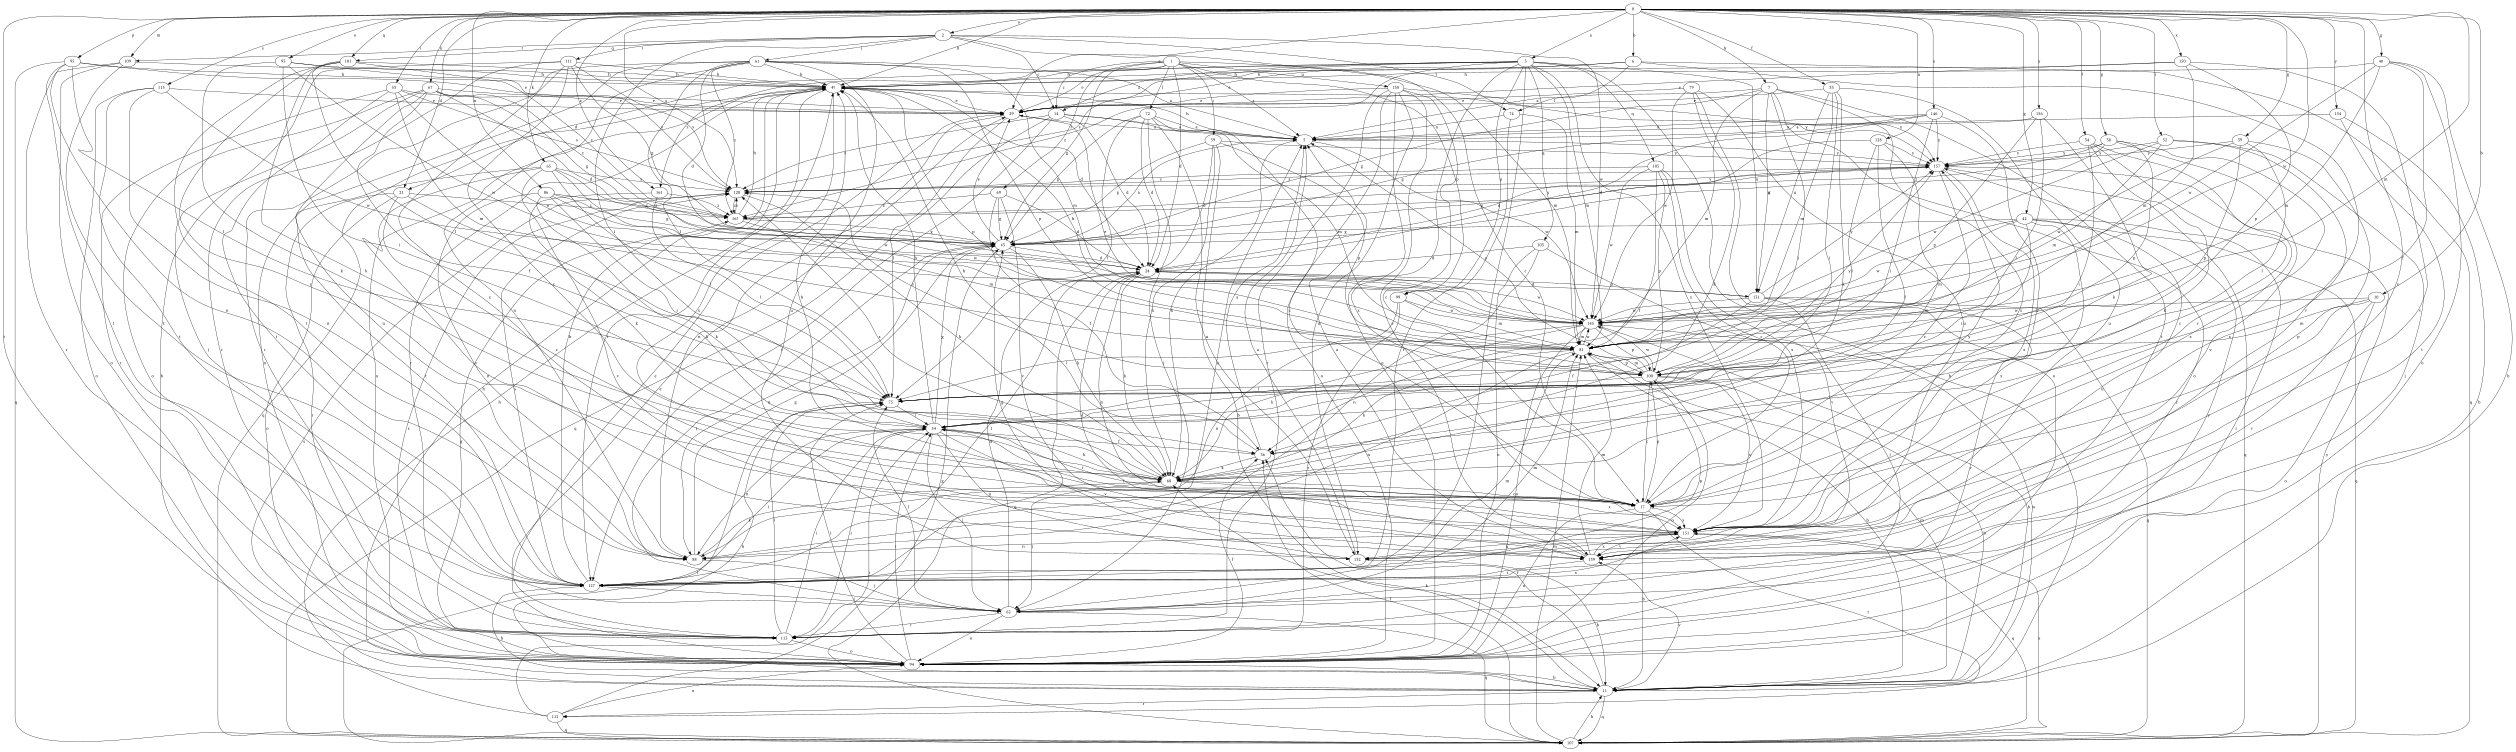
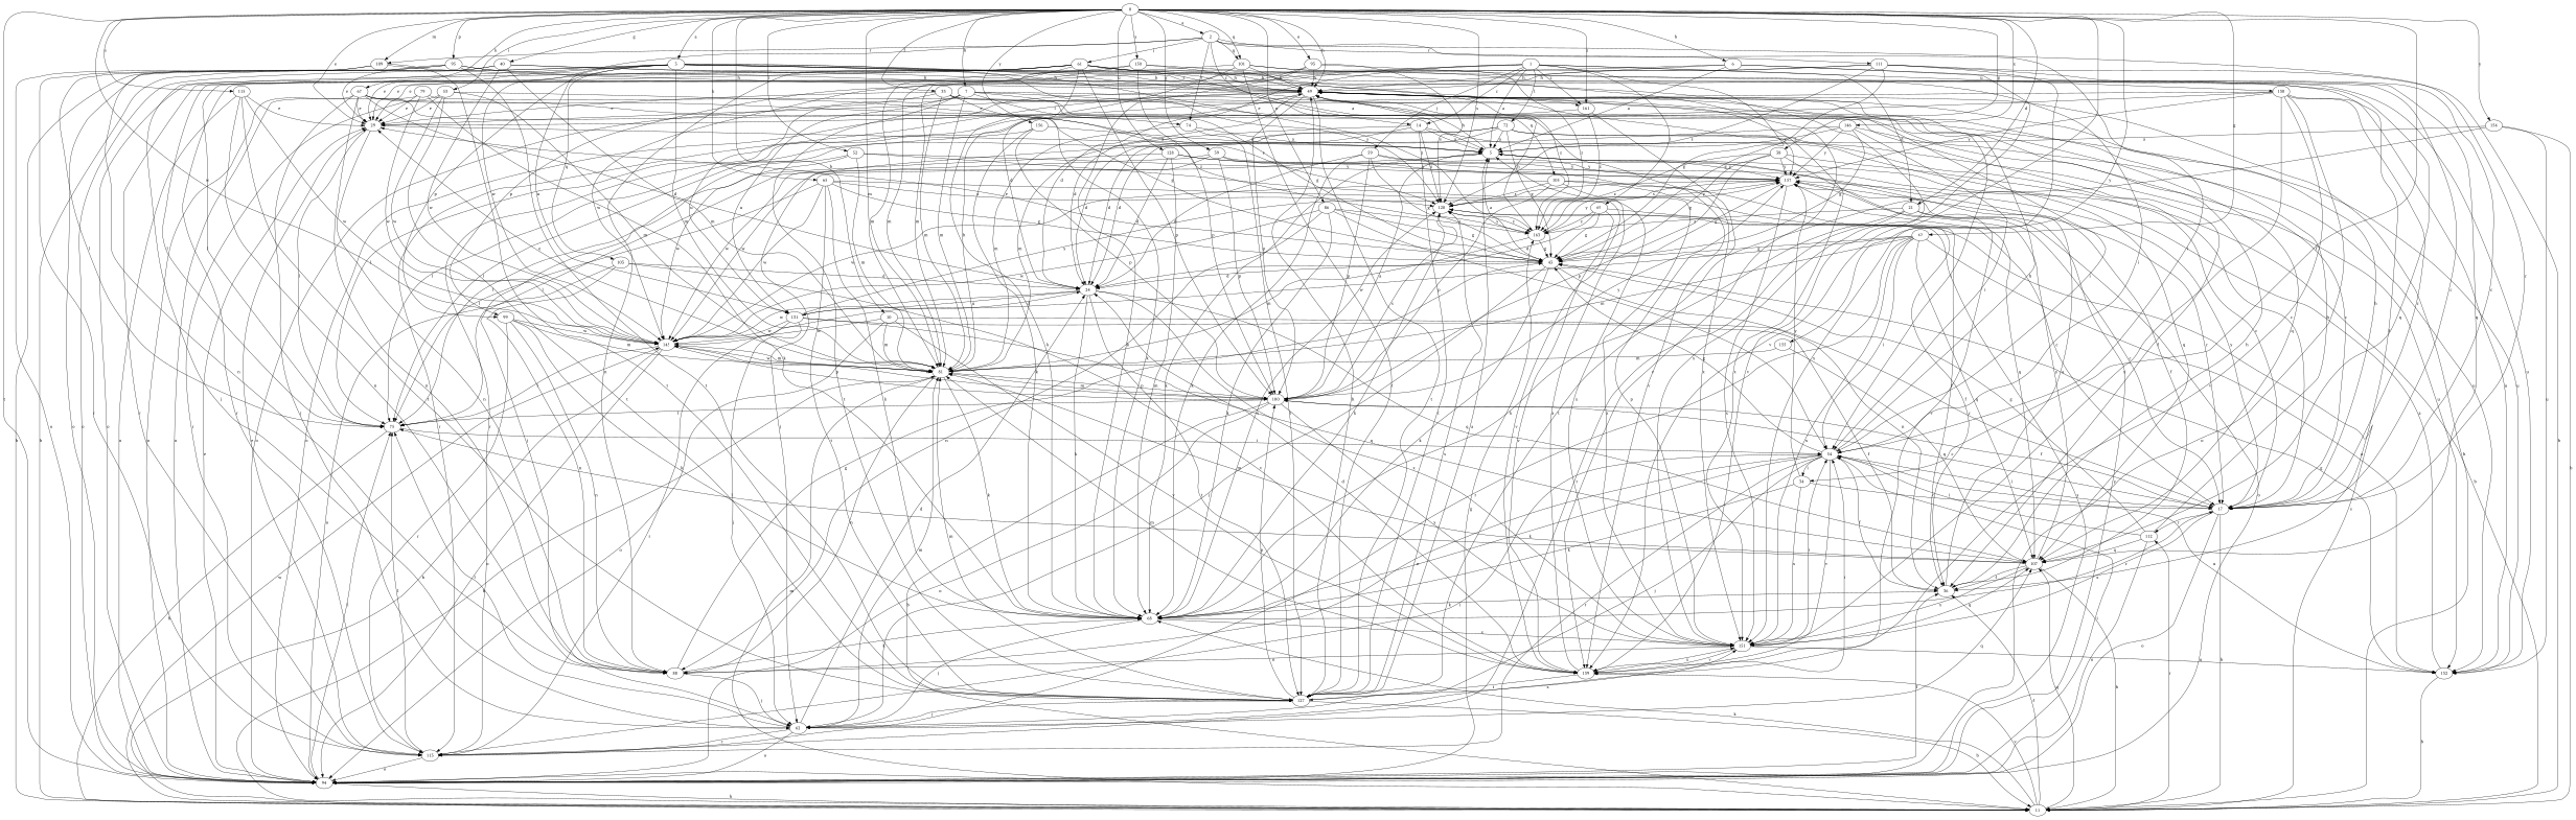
  strict digraph {
    fontname="PT Serif"
    node [fontname="PT Serif"]
    edge [fontname="PT Serif"]
    0
    2
    3
    6
    7
    10
    21
    29
    33
    34
    38
    39
    40
    42
    49
    52
    53
    65
    67
    81
    86
    93
    94
    95
    101
    115
    120
    128
    139
    145
    146
    150
    154
+   155
    156
    161
    109
    14
    17
    54
    61
    74
    111
    99
    11
    62
    103
    105
    131
    151
    163
    5
    107
    43
    127
    68
    113
    75
    88
    132
    157
    100
    36
    24
    79
    1
    59
    69
    72
    130
    112
    0 -> 2 [label=a]
    0 -> 3 [label=a]
    0 -> 6 [label=b]
    0 -> 7 [label=b]
    0 -> 10 [label=b]
    0 -> 21 [label=d]
    0 -> 29 [label=e]
    0 -> 33 [label=f]
    0 -> 34 [label=f]
    0 -> 38 [label=g]
    0 -> 39 [label=g]
    0 -> 40 [label=g]
    0 -> 42 [label=g]
    0 -> 49 [label=h]
    0 -> 52 [label=i]
    0 -> 53 [label=i]
    0 -> 65 [label=k]
    0 -> 67 [label=k]
    0 -> 81 [label=m]
    0 -> 86 [label=n]
    0 -> 93 [label=o]
    0 -> 94 [label=t]
    0 -> 95 [label=p]
    0 -> 101 [label=q]
    0 -> 115 [label=s]
    0 -> 120 [label=s]
    0 -> 128 [label=u]
    0 -> 139 [label=v]
    0 -> 145 [label=w]
    0 -> 146 [label=x]
    0 -> 150 [label=x]
    0 -> 154 [label=y]
+   0 -> 155 [label=y]
    0 -> 156 [label=y]
    0 -> 161 [label=z]
    0 -> 109 [label=m]
    2 -> 101 [label=q]
    2 -> 145 [label=w]
    2 -> 109 [label=r]
    2 -> 14 [label=c]
    2 -> 17 [label=c]
    2 -> 54 [label=i]
    2 -> 61 [label=j]
    2 -> 74 [label=l]
    2 -> 111 [label=r]
    3 -> 29 [label=e]
    3 -> 49 [label=h]
    3 -> 81 [label=m]
    3 -> 94 [label=o]
    3 -> 120 [label=s]
-   3 -> 14 [label=z]
+   3 -> 161 [label=z]
    3 -> 99 [label=p]
    3 -> 11 [label=b]
    3 -> 62 [label=j]
    3 -> 103 [label=q]
    3 -> 105 [label=q]
    3 -> 131 [label=u]
    3 -> 151 [label=x]
    3 -> 163 [label=z]
    6 -> 29 [label=e]
    6 -> 49 [label=h]
    6 -> 139 [label=v]
    6 -> 5 [label=a]
    6 -> 107 [label=q]
    7 -> 81 [label=m]
    7 -> 94 [label=o]
    7 -> 54 [label=i]
    7 -> 74 [label=l]
    7 -> 131 [label=u]
    7 -> 151 [label=x]
    7 -> 43 [label=g]
    7 -> 127 [label=t]
    10 -> 81 [label=m]
    10 -> 94 [label=o]
    10 -> 139 [label=v]
    10 -> 145 [label=w]
    10 -> 17 [label=c]
    21 -> 94 [label=o]
    21 -> 17 [label=c]
    21 -> 163 [label=z]
    21 -> 68 [label=k]
    21 -> 113 [label=r]
    29 -> 5 [label=a]
    29 -> 75 [label=l]
    29 -> 88 [label=n]
    33 -> 29 [label=e]
    33 -> 81 [label=m]
    33 -> 54 [label=i]
    33 -> 131 [label=u]
    33 -> 68 [label=k]
    33 -> 132 [label=u]
    34 -> 17 [label=c]
-   34 -> 54 [label=i]
+   54 -> 34 [label=i]
    34 -> 151 [label=x]
    34 -> 68 [label=k]
    34 -> 157 [label=y]
    38 -> 139 [label=v]
    38 -> 17 [label=c]
    38 -> 163 [label=z]
    38 -> 43 [label=g]
    38 -> 157 [label=y]
    38 -> 100 [label=p]
    39 -> 145 [label=w]
    39 -> 151 [label=p]
    39 -> 75 [label=l]
    39 -> 157 [label=y]
    39 -> 100 [label=p]
    40 -> 49 [label=h]
    40 -> 81 [label=m]
    40 -> 94 [label=o]
    40 -> 145 [label=w]
    40 -> 11 [label=b]
    40 -> 36 [label=f]
    42 -> 81 [label=m]
    42 -> 145 [label=w]
    42 -> 54 [label=i]
    42 -> 151 [label=x]
    42 -> 107 [label=q]
    42 -> 43 [label=g]
    42 -> 113 [label=r]
    42 -> 132 [label=u]
    49 -> 29 [label=e]
    49 -> 94 [label=o]
    49 -> 151 [label=x]
    49 -> 107 [label=q]
    49 -> 127 [label=t]
    49 -> 113 [label=r]
    49 -> 157 [label=y]
    49 -> 100 [label=p]
    49 -> 24 [label=d]
    52 -> 81 [label=m]
    52 -> 145 [label=w]
    52 -> 62 [label=j]
    52 -> 151 [label=x]
    52 -> 157 [label=y]
    53 -> 29 [label=e]
    53 -> 81 [label=m]
    53 -> 120 [label=s]
    53 -> 145 [label=w]
    53 -> 127 [label=t]
    53 -> 113 [label=r]
    65 -> 120 [label=s]
    65 -> 139 [label=v]
    65 -> 145 [label=w]
    65 -> 43 [label=g]
    65 -> 127 [label=t]
    65 -> 68 [label=k]
    65 -> 75 [label=l]
    67 -> 29 [label=e]
    67 -> 94 [label=o]
    67 -> 62 [label=j]
    67 -> 163 [label=z]
    67 -> 43 [label=g]
    67 -> 88 [label=n]
    67 -> 36 [label=f]
    67 -> 24 [label=d]
    81 -> 29 [label=e]
    81 -> 49 [label=h]
    81 -> 145 [label=w]
    81 -> 11 [label=b]
    81 -> 68 [label=k]
    81 -> 88 [label=n]
    81 -> 100 [label=p]
    86 -> 145 [label=w]
    86 -> 54 [label=i]
    86 -> 163 [label=z]
    86 -> 43 [label=g]
    86 -> 68 [label=k]
    86 -> 88 [label=n]
    93 -> 49 [label=h]
    93 -> 120 [label=s]
    93 -> 145 [label=w]
    93 -> 54 [label=i]
    93 -> 68 [label=k]
    94 -> 29 [label=e]
    94 -> 120 [label=s]
    94 -> 54 [label=i]
    94 -> 11 [label=b]
    94 -> 163 [label=g]
    94 -> 75 [label=l]
    94 -> 157 [label=y]
    94 -> 36 [label=f]
    95 -> 29 [label=e]
    95 -> 49 [label=h]
    95 -> 107 [label=q]
    95 -> 127 [label=t]
    95 -> 75 [label=l]
    95 -> 88 [label=n]
    101 -> 49 [label=h]
    101 -> 17 [label=c]
    101 -> 163 [label=z]
    101 -> 127 [label=t]
    101 -> 68 [label=k]
    101 -> 75 [label=l]
    115 -> 29 [label=e]
    115 -> 94 [label=o]
    115 -> 145 [label=w]
    115 -> 127 [label=t]
    115 -> 88 [label=n]
    120 -> 163 [label=z]
    120 -> 68 [label=k]
    120 -> 157 [label=y]
    128 -> 68 [label=m]
    128 -> 75 [label=l]
    128 -> 157 [label=y]
    128 -> 36 [label=f]
    128 -> 24 [label=d]
    139 -> 81 [label=m]
    139 -> 151 [label=x]
    139 -> 5 [label=a]
    139 -> 127 [label=t]
    139 -> 24 [label=d]
    145 -> 81 [label=m]
    145 -> 94 [label=o]
    145 -> 11 [label=b]
-   145 -> 68 [label=k]
+   99 -> 68 [label=k]
    145 -> 75 [label=l]
    145 -> 100 [label=p]
    146 -> 17 [label=c]
    146 -> 54 [label=i]
    146 -> 5 [label=a]
    146 -> 43 [label=g]
    146 -> 157 [label=y]
    146 -> 24 [label=d]
    150 -> 29 [label=e]
    150 -> 49 [label=h]
    150 -> 81 [label=m]
    150 -> 139 [label=v]
    150 -> 100 [label=p]
    154 -> 11 [label=b]
    154 -> 5 [label=a]
    154 -> 127 [label=t]
+   154 -> 132 [label=u]
+   155 -> 81 [label=m]
+   155 -> 107 [label=q]
    156 -> 5 [label=a]
    156 -> 68 [label=k]
    156 -> 75 [label=l]
    156 -> 100 [label=p]
    161 -> 139 [label=v]
    161 -> 163 [label=z]
    161 -> 75 [label=l]
    109 -> 49 [label=h]
    109 -> 94 [label=o]
    109 -> 127 [label=t]
    109 -> 113 [label=r]
    14 -> 81 [label=m]
    14 -> 120 [label=s]
    14 -> 5 [label=a]
    14 -> 107 [label=q]
    14 -> 127 [label=t]
    14 -> 24 [label=d]
    17 -> 49 [label=h]
    17 -> 94 [label=o]
    17 -> 54 [label=i]
    17 -> 11 [label=b]
    17 -> 151 [label=x]
    17 -> 157 [label=y]
-   17 -> 100 [label=p]
+   17 -> 100 [label=f]
    17 -> 112 [label=r]
    54 -> 49 [label=h]
    54 -> 139 [label=v]
    54 -> 62 [label=j]
    54 -> 43 [label=g]
    54 -> 68 [label=k]
    54 -> 113 [label=r]
    54 -> 88 [label=n]
    54 -> 132 [label=u]
    54 -> 36 [label=f]
    61 -> 49 [label=h]
    61 -> 81 [label=m]
    61 -> 94 [label=o]
    61 -> 163 [label=z]
    61 -> 5 [label=a]
    61 -> 113 [label=r]
    61 -> 75 [label=l]
    61 -> 88 [label=n]
    61 -> 132 [label=u]
    61 -> 100 [label=p]
    61 -> 24 [label=d]
    74 -> 81 [label=m]
    74 -> 5 [label=a]
    74 -> 127 [label=t]
    111 -> 49 [label=h]
    111 -> 120 [label=s]
    111 -> 17 [label=c]
    111 -> 11 [label=b]
    111 -> 151 [label=x]
    111 -> 43 [label=g]
    111 -> 113 [label=r]
    99 -> 81 [label=m]
    99 -> 145 [label=w]
    99 -> 113 [label=r]
    99 -> 88 [label=n]
    11 -> 49 [label=h]
    11 -> 81 [label=m]
    11 -> 120 [label=s]
    11 -> 139 [label=v]
    11 -> 145 [label=w]
    11 -> 107 [label=q]
    11 -> 68 [label=k]
    11 -> 36 [label=f]
    11 -> 112 [label=r]
    62 -> 81 [label=m]
    62 -> 94 [label=o]
    62 -> 151 [label=x]
    62 -> 107 [label=q]
    62 -> 113 [label=r]
    62 -> 75 [label=l]
    62 -> 24 [label=d]
    103 -> 94 [label=o]
    103 -> 139 [label=v]
    103 -> 88 [label=n]
    103 -> 24 [label=d]
    105 -> 120 [label=s]
    105 -> 145 [label=w]
    105 -> 17 [label=c]
    105 -> 151 [label=x]
    105 -> 100 [label=p]
    105 -> 36 [label=f]
    131 -> 145 [label=w]
    131 -> 62 [label=j]
    131 -> 107 [label=q]
    131 -> 113 [label=r]
    131 -> 157 [label=y]
    131 -> 36 [label=f]
    131 -> 24 [label=d]
    151 -> 139 [label=v]
    151 -> 54 [label=i]
    151 -> 107 [label=q]
    151 -> 88 [label=n]
    151 -> 132 [label=u]
    163 -> 49 [label=h]
    163 -> 81 [label=m]
    163 -> 120 [label=s]
    163 -> 43 [label=g]
    163 -> 157 [label=y]
    5 -> 49 [label=h]
    5 -> 145 [label=w]
    5 -> 68 [label=k]
    5 -> 157 [label=y]
    107 -> 81 [label=m]
    107 -> 11 [label=b]
    107 -> 151 [label=x]
    107 -> 75 [label=l]
    107 -> 157 [label=y]
    107 -> 36 [label=f]
    43 -> 29 [label=e]
    43 -> 62 [label=j]
    43 -> 5 [label=a]
    43 -> 68 [label=k]
-   43 -> 88 [label=n]
+   43 -> 36 [label=n]
    43 -> 24 [label=d]
    127 -> 49 [label=h]
    127 -> 81 [label=m]
    127 -> 120 [label=s]
    127 -> 54 [label=i]
    127 -> 11 [label=b]
    127 -> 62 [label=j]
    127 -> 5 [label=a]
    127 -> 100 [label=p]
    68 -> 120 [label=s]
    68 -> 17 [label=c]
    68 -> 62 [label=j]
    68 -> 151 [label=x]
    113 -> 29 [label=e]
    113 -> 94 [label=o]
    113 -> 54 [label=i]
    113 -> 75 [label=l]
    75 -> 54 [label=i]
    75 -> 11 [label=b]
    88 -> 62 [label=j]
    88 -> 43 [label=g]
    88 -> 68 [label=k]
    132 -> 11 [label=b]
    132 -> 5 [label=a]
    132 -> 43 [label=g]
    157 -> 120 [label=s]
    157 -> 17 [label=c]
    157 -> 151 [label=x]
    157 -> 107 [label=q]
    157 -> 43 [label=g]
    100 -> 81 [label=m]
    100 -> 94 [label=o]
    100 -> 120 [label=s]
    100 -> 145 [label=w]
    100 -> 17 [label=c]
    100 -> 11 [label=b]
    100 -> 151 [label=x]
    100 -> 5 [label=a]
    100 -> 75 [label=l]
    100 -> 157 [label=y]
    36 -> 49 [label=h]
    36 -> 5 [label=a]
    36 -> 68 [label=k]
    24 -> 145 [label=w]
    24 -> 131 [label=u]
    24 -> 151 [label=x]
    24 -> 107 [label=q]
    24 -> 127 [label=t]
    24 -> 68 [label=k]
    79 -> 29 [label=e]
    79 -> 94 [label=o]
    79 -> 145 [label=w]
    79 -> 68 [label=k]
    79 -> 132 [label=u]
    1 -> 21 [label=d]
    1 -> 81 [label=m]
    1 -> 161 [label=z]
    1 -> 14 [label=c]
    1 -> 99 [label=p]
    1 -> 5 [label=a]
    1 -> 43 [label=g]
    1 -> 24 [label=d]
    1 -> 59 [label=j]
    1 -> 69 [label=l]
    1 -> 72 [label=l]
    1 -> 130 [label=u]
    59 -> 11 [label=b]
    59 -> 43 [label=g]
    59 -> 68 [label=k]
    59 -> 157 [label=y]
    59 -> 100 [label=p]
    59 -> 24 [label=d]
    69 -> 139 [label=v]
    69 -> 163 [label=z]
    69 -> 43 [label=g]
    69 -> 36 [label=f]
    69 -> 24 [label=d]
    72 -> 17 [label=c]
    72 -> 62 [label=j]
    72 -> 5 [label=a]
    72 -> 43 [label=g]
    72 -> 75 [label=l]
    72 -> 132 [label=u]
    72 -> 24 [label=d]
    130 -> 29 [label=e]
    130 -> 94 [label=o]
    130 -> 139 [label=v]
    130 -> 17 [label=c]
    130 -> 151 [label=x]
    130 -> 113 [label=r]
    130 -> 132 [label=u]
    130 -> 157 [label=y]
    112 -> 49 [label=h]
    112 -> 94 [label=o]
    112 -> 54 [label=i]
    112 -> 107 [label=q]
    112 -> 43 [label=g]
  }
